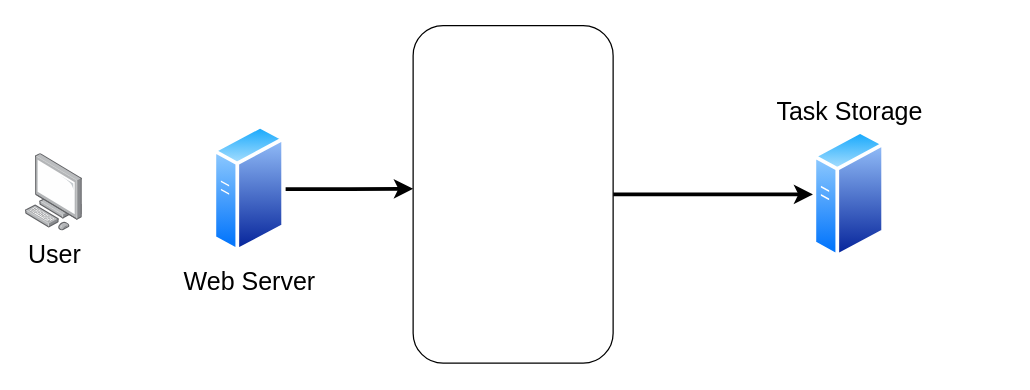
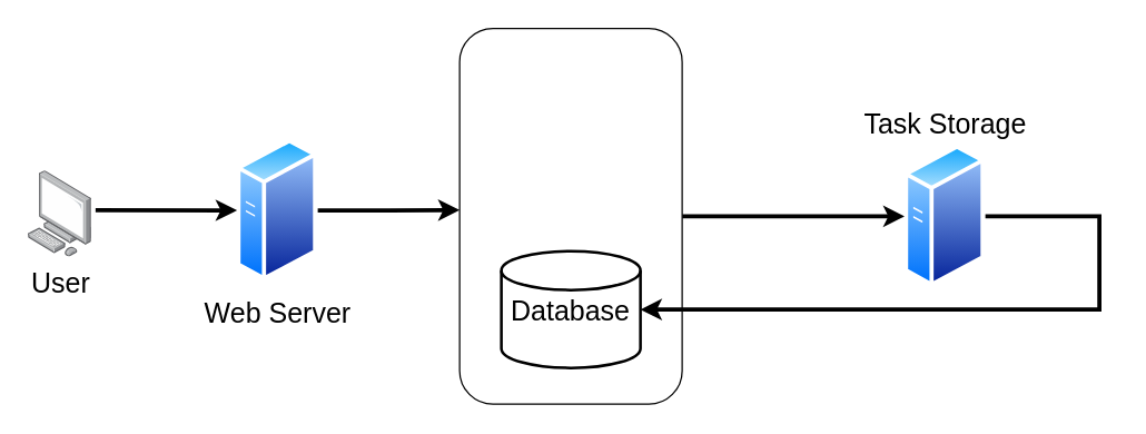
  <mxCell id="0" />
  <mxCell id="1" parent="0" />
  <mxCell id="2" style="edgeStyle=orthogonalEdgeStyle;rounded=0;orthogonalLoop=1;jettySize=auto;html=1;exitX=1;exitY=0.5;exitDx=0;exitDy=0;entryX=0;entryY=0.5;entryDx=0;entryDy=0;fontSize=20;strokeWidth=3;" edge="1" parent="1" source="3" target="10"><mxGeometry relative="1" as="geometry" /></mxCell>
  <mxCell id="3" value="" style="rounded=1;whiteSpace=wrap;html=1;fontSize=20;" vertex="1" parent="1"><mxGeometry x="330" y="20" width="160" height="270" as="geometry" /></mxCell>
  <mxCell id="4" value="User" style="points=[];aspect=fixed;html=1;align=center;shadow=0;dashed=0;image;image=img/lib/allied_telesis/computer_and_terminals/Personal_Computer.svg;fontSize=20;" vertex="1" parent="1"><mxGeometry x="20" y="122.5" width="45.6" height="61.8" as="geometry" /></mxCell>
  <mxCell id="5" style="edgeStyle=orthogonalEdgeStyle;rounded=0;orthogonalLoop=1;jettySize=auto;html=1;exitX=1;exitY=0.5;exitDx=0;exitDy=0;strokeWidth=3;" edge="1" parent="1" source="6"><mxGeometry relative="1" as="geometry"><mxPoint x="330" y="150.5" as="targetPoint" /></mxGeometry></mxCell>
  <mxCell id="6" value="Web Server" style="aspect=fixed;perimeter=ellipsePerimeter;html=1;align=center;shadow=0;dashed=0;spacingTop=3;image;image=img/lib/active_directory/generic_server.svg;fontSize=20;" vertex="1" parent="1"><mxGeometry x="170" y="98.93" width="58" height="103.57" as="geometry" /></mxCell>
+ <mxCell id="7" value="" style="endArrow=classic;html=1;rounded=0;exitX=1.057;exitY=0.454;exitDx=0;exitDy=0;exitPerimeter=0;entryX=0;entryY=0.5;entryDx=0;entryDy=0;strokeWidth=3;" edge="1" parent="1" source="4" target="6"><mxGeometry width="50" height="50" relative="1" as="geometry"><mxPoint x="100" y="392.5" as="sourcePoint" /><mxPoint x="150" y="342.5" as="targetPoint" /></mxGeometry></mxCell>
  <mxCell id="8" value="" style="shape=image;html=1;verticalAlign=top;verticalLabelPosition=bottom;labelBackgroundColor=#ffffff;imageAspect=0;aspect=fixed;image=https://cdn1.iconfinder.com/data/icons/hawcons/32/699147-icon-70-document-file-pdf-128.png" vertex="1" parent="1"><mxGeometry x="110" y="92.5" width="50" height="50" as="geometry" /></mxCell>
+ <mxCell id="9" style="edgeStyle=orthogonalEdgeStyle;rounded=0;orthogonalLoop=1;jettySize=auto;html=1;exitX=1;exitY=0.5;exitDx=0;exitDy=0;entryX=1;entryY=0.5;entryDx=0;entryDy=0;entryPerimeter=0;fontSize=20;strokeWidth=3;" edge="1" parent="1" source="10" target="11"><mxGeometry relative="1" as="geometry"><Array as="points"><mxPoint x="790" y="155" /><mxPoint x="790" y="222" /></Array></mxGeometry></mxCell>
  <mxCell id="10" value="Task Storage" style="aspect=fixed;perimeter=ellipsePerimeter;html=1;align=center;shadow=0;dashed=0;spacingTop=3;image;image=img/lib/active_directory/generic_server.svg;fontSize=20;labelPosition=center;verticalLabelPosition=top;verticalAlign=bottom;" vertex="1" parent="1"><mxGeometry x="650" y="103.22" width="58" height="103.57" as="geometry" /></mxCell>
+ <mxCell id="11" value="&lt;font style=&quot;font-size: 20px&quot;&gt;Database&lt;/font&gt;" style="strokeWidth=2;html=1;shape=mxgraph.flowchart.database;whiteSpace=wrap;" vertex="1" parent="1"><mxGeometry x="360" y="180" width="100" height="84" as="geometry" /></mxCell>
  <mxCell id="12" value="" style="shape=image;html=1;verticalAlign=top;verticalLabelPosition=bottom;labelBackgroundColor=#ffffff;imageAspect=0;aspect=fixed;image=https://cdn1.iconfinder.com/data/icons/hawcons/32/699147-icon-70-document-file-pdf-128.png" vertex="1" parent="1"><mxGeometry x="530" y="92.5" width="50" height="50" as="geometry" /></mxCell>
  <mxCell id="13" value="" style="shape=image;html=1;verticalAlign=top;verticalLabelPosition=bottom;labelBackgroundColor=#ffffff;imageAspect=0;aspect=fixed;image=https://cdn1.iconfinder.com/data/icons/hawcons/32/698705-icon-113-document-file-txt-128.png;fontSize=20;" vertex="1" parent="1"><mxGeometry x="750" y="98.93" width="51.07" height="51.07" as="geometry" /></mxCell>
